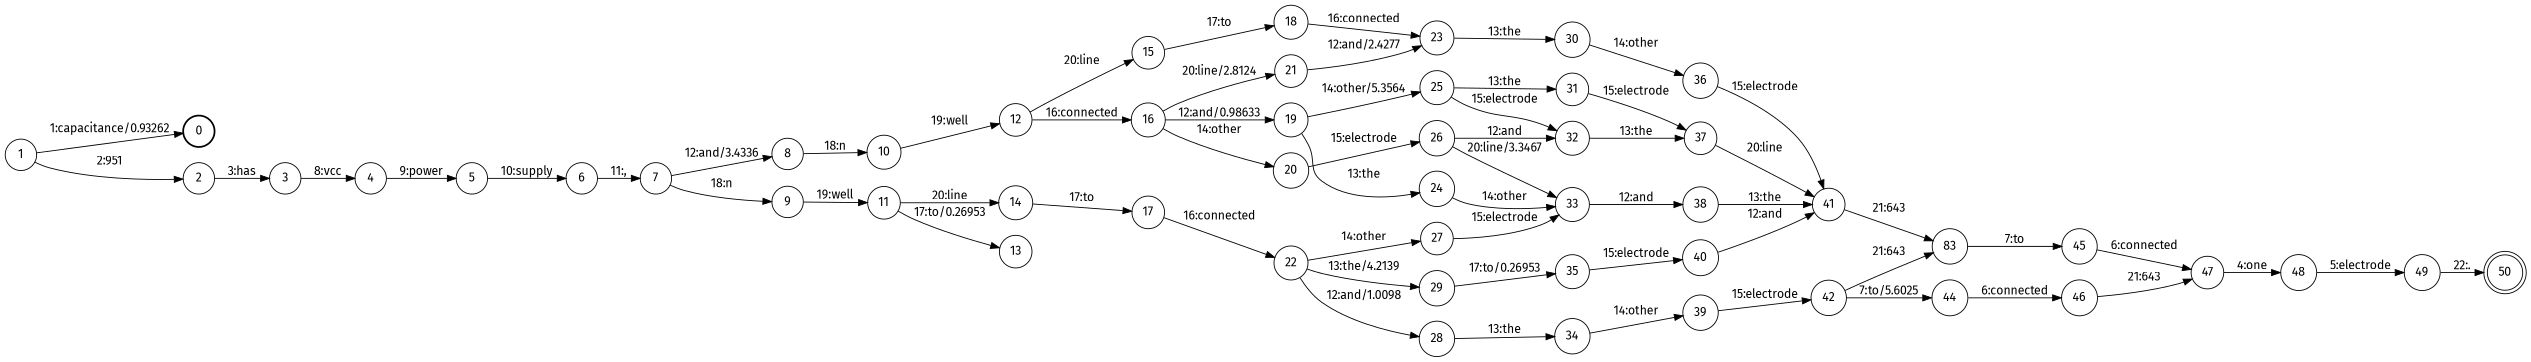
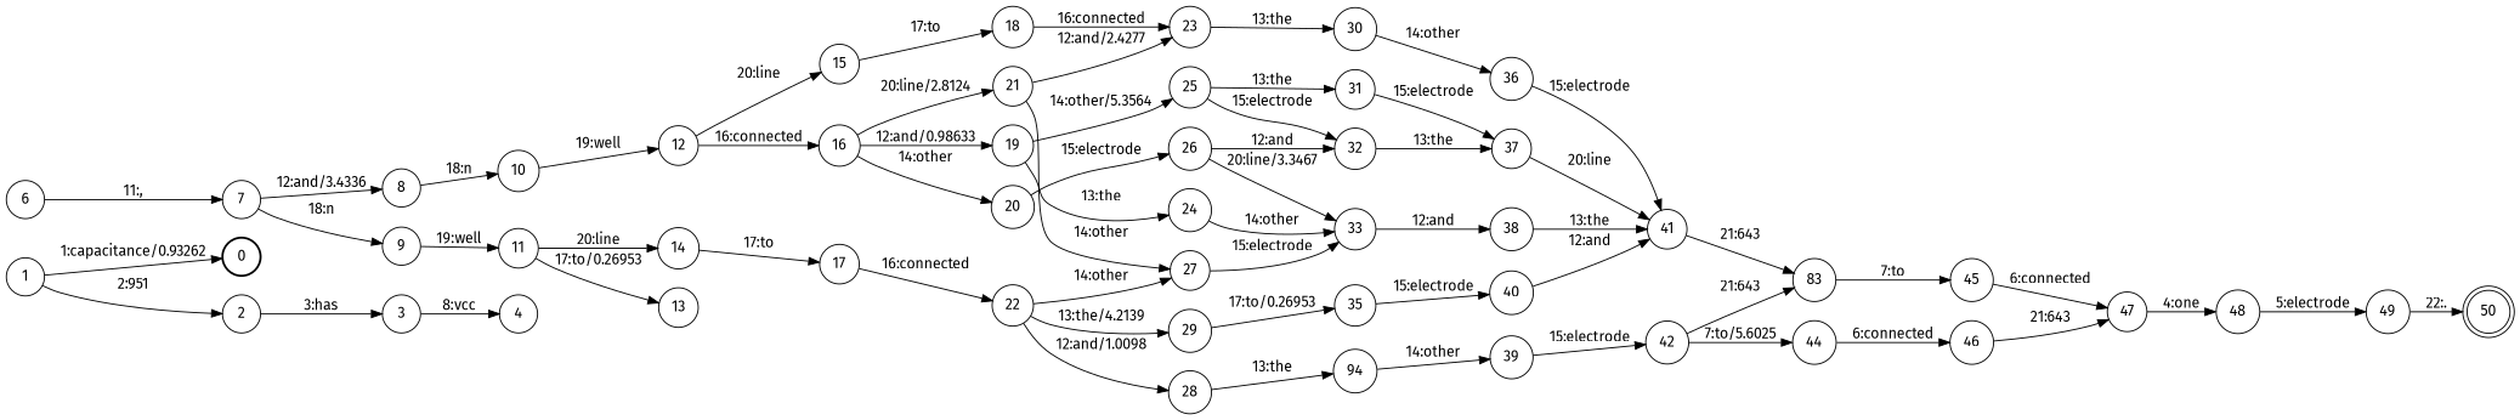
  digraph {
    fontname="Fira Sans"
    nodesep=0.25
    rankdir=LR
    ranksep=0.4
    node [fontname="Fira Sans" fontsize=14 shape=circle style=solid]
    edge [fontname="Fira Sans" fontsize=14]
    n1 [label=0 style=bold]
    n2 [label=1]
    n3 [label=2]
    n4 [label=3]
    n5 [label=4]
-   n6 [label=5]
    n7 [label=6]
    n8 [label=7]
    n9 [label=8]
    n10 [label=9]
    n11 [label=10]
    n12 [label=11]
    n13 [label=12]
    n14 [label=13]
    n15 [label=14]
    n16 [label=15]
    n17 [label=16]
    n18 [label=17]
    n19 [label=18]
    n20 [label=19]
    n21 [label=20]
    n22 [label=21]
    n23 [label=22]
    n24 [label=23]
    n25 [label=24]
    n26 [label=25]
    n27 [label=26]
    n28 [label=27]
    n29 [label=28]
    n30 [label=29]
    n31 [label=30]
    n32 [label=33]
    n33 [label=31]
    n34 [label=32]
-   n35 [label=34]
+   n35 [label=94]
    n36 [label=35]
    n37 [label=36]
    n38 [label=37]
    n39 [label=38]
    n40 [label=39]
    n41 [label=40]
    n42 [label=41]
    n43 [label=42]
    n44 [label=83]
    n45 [label=44]
    n46 [label=45]
    n47 [label=46]
    n48 [label=47]
    n49 [label=48]
    n50 [label=49]
    n51 [label=50 shape=doublecircle]
    n2 -> n1 [label="1:capacitance/0.93262"]
    n2 -> n3 [label="2:951"]
    n3 -> n4 [label="3:has"]
    n4 -> n5 [label="8:vcc"]
-   n5 -> n6 [label="9:power"]
-   n6 -> n7 [label="10:supply"]
    n7 -> n8 [label="11:,"]
    n8 -> n9 [label="12:and/3.4336"]
    n8 -> n10 [label="18:n"]
    n9 -> n11 [label="18:n"]
    n10 -> n12 [label="19:well"]
    n11 -> n13 [label="19:well"]
    n12 -> n14 [label="17:to/0.26953"]
    n12 -> n15 [label="20:line"]
    n13 -> n16 [label="20:line"]
    n13 -> n17 [label="16:connected"]
    n15 -> n18 [label="17:to"]
    n16 -> n19 [label="17:to"]
    n17 -> n20 [label="12:and/0.98633"]
    n17 -> n21 [label="14:other"]
    n17 -> n22 [label="20:line/2.8124"]
    n18 -> n23 [label="16:connected"]
    n19 -> n24 [label="16:connected"]
    n20 -> n25 [label="13:the"]
    n20 -> n26 [label="14:other/5.3564"]
    n21 -> n27 [label="15:electrode"]
    n22 -> n24 [label="12:and/2.4277"]
+   n22 -> n28 [label="14:other"]
    n23 -> n28 [label="14:other"]
    n23 -> n29 [label="12:and/1.0098"]
    n23 -> n30 [label="13:the/4.2139"]
    n24 -> n31 [label="13:the"]
    n25 -> n32 [label="14:other"]
    n26 -> n33 [label="13:the"]
    n26 -> n34 [label="15:electrode"]
    n27 -> n32 [label="20:line/3.3467"]
    n27 -> n34 [label="12:and"]
    n28 -> n32 [label="15:electrode"]
    n29 -> n35 [label="13:the"]
    n30 -> n36 [label="17:to/0.26953"]
    n31 -> n37 [label="14:other"]
    n32 -> n39 [label="12:and"]
    n33 -> n38 [label="15:electrode"]
    n34 -> n38 [label="13:the"]
    n35 -> n40 [label="14:other"]
    n36 -> n41 [label="15:electrode"]
    n37 -> n42 [label="15:electrode"]
    n38 -> n42 [label="20:line"]
    n39 -> n42 [label="13:the"]
    n40 -> n43 [label="15:electrode"]
    n41 -> n42 [label="12:and"]
    n42 -> n44 [label="21:643"]
    n43 -> n44 [label="21:643"]
    n43 -> n45 [label="7:to/5.6025"]
    n44 -> n46 [label="7:to"]
    n45 -> n47 [label="6:connected"]
    n46 -> n48 [label="6:connected"]
    n47 -> n48 [label="21:643"]
    n48 -> n49 [label="4:one"]
    n49 -> n50 [label="5:electrode"]
    n50 -> n51 [label="22:."]
  }
